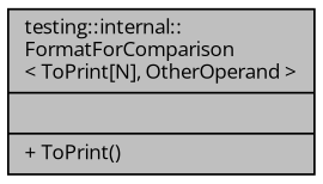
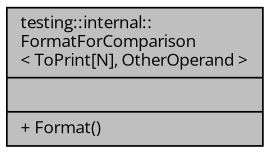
  digraph {
    fontname="Open Sans"
-   n1 [color=black fillcolor=grey75 fontcolor=black fontname="Open Sans" fontsize=10 height=0.2 label="{testing::internal::\lFormatForComparison\l\< ToPrint[N], OtherOperand \>\n||+ ToPrint()\l}" shape=record style=filled width=0.4]
+   n1 [color=black fillcolor=grey75 fontcolor=black fontname="Open Sans" fontsize=10 height=0.2 label="{testing::internal::\lFormatForComparison\l\< ToPrint[N], OtherOperand \>\n||+ Format()\l}" shape=record style=filled width=0.4]
  }
